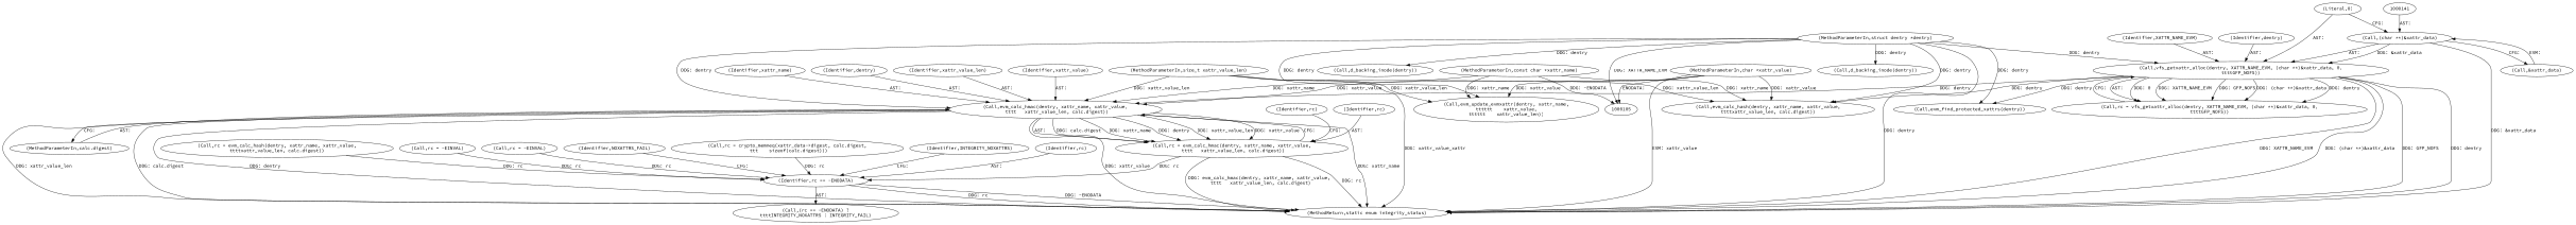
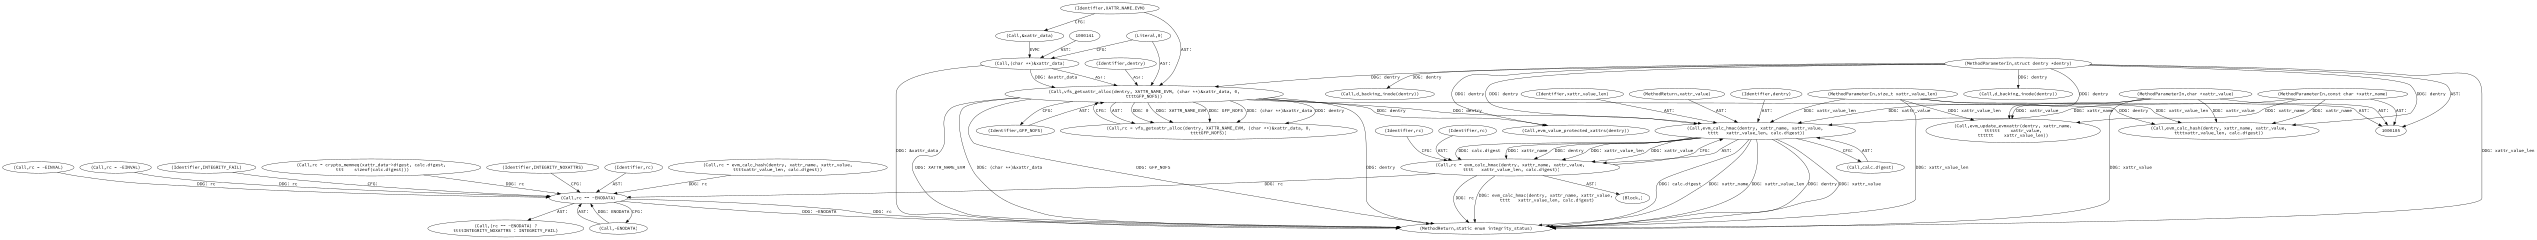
  digraph {
    fontname="Source Code Pro"
    node [fontname="Source Code Pro"]
    edge [fontname="Source Code Pro"]
    n1 [label="(Call,evm_calc_hmac(dentry, xattr_name, xattr_value,\n \t\t\t\t   xattr_value_len, calc.digest))"]
    n2 [label="(Call,rc = evm_calc_hmac(dentry, xattr_name, xattr_value,\n \t\t\t\t   xattr_value_len, calc.digest))"]
-   n3 [label="(MethodParameterIn,calc.digest)"]
+   n3 [label="(Call,calc.digest)"]
    n4 [label="(MethodReturn,static enum integrity_status)"]
-   n5 [label="(Identifier,rc == -ENODATA)"]
+   n5 [label="(Call,rc == -ENODATA)"]
+   n6 [label="(Block,)"]
    n7 [label="(Call,vfs_getxattr_alloc(dentry, XATTR_NAME_EVM, (char **)&xattr_data, 0,\n\t\t\t\tGFP_NOFS))"]
    n8 [label="(Call,rc = vfs_getxattr_alloc(dentry, XATTR_NAME_EVM, (char **)&xattr_data, 0,\n\t\t\t\tGFP_NOFS))"]
-   n9 [label="(Call,evm_find_protected_xattrs(dentry))"]
+   n9 [label="(Call,evm_value_protected_xattrs(dentry))"]
    n10 [label="(Call,evm_calc_hash(dentry, xattr_name, xattr_value,\n\t\t\t\txattr_value_len, calc.digest))"]
+   n11 [label="(Identifier,GFP_NOFS)"]
    n12 [label="(MethodParameterIn,struct dentry *dentry)"]
    n13 [label="(Call,d_backing_inode(dentry))"]
    n14 [label="(Call,evm_update_evmxattr(dentry, xattr_name,\n\t\t\t\t\t\t    xattr_value,\n\t\t\t\t\t\t    xattr_value_len))"]
    n15 [label="(Call,d_backing_inode(dentry))"]
    1000105
    n17 [label="(Call,(char **)&xattr_data)"]
    n18 [label="(Call,&xattr_data)"]
    n19 [label="(MethodParameterIn,const char *xattr_name)"]
    n20 [label="(MethodParameterIn,char *xattr_value)"]
    n21 [label="(MethodParameterIn,size_t xattr_value_len)"]
+   n22 [label="(Call,-ENODATA)"]
    n23 [label="(Call,(rc == -ENODATA) ?\n\t\t\t\tINTEGRITY_NOXATTRS : INTEGRITY_FAIL)"]
    n24 [label="(Identifier,XATTR_NAME_EVM)"]
-   n25 [label="(Identifier,NOXATTRS_FAIL)"]
+   n25 [label="(Identifier,INTEGRITY_FAIL)"]
    n26 [label="(Call,rc = crypto_memneq(xattr_data->digest, calc.digest,\n \t\t\t    sizeof(calc.digest)))"]
    n27 [label="(Identifier,xattr_value_len)"]
-   n28 [label="(Identifier,xattr_value)"]
+   n28 [label="(MethodReturn,xattr_value)"]
    n29 [label="(Identifier,rc)"]
    n30 [label="(Identifier,dentry)"]
-   n31 [label="(Identifier,xattr_name)"]
    n32 [label="(Identifier,rc)"]
    n33 [label="(Identifier,INTEGRITY_NOXATTRS)"]
    n34 [label="(Identifier,rc)"]
    n35 [label="(Identifier,dentry)"]
    n36 [label="(Call,rc = evm_calc_hash(dentry, xattr_name, xattr_value,\n\t\t\t\txattr_value_len, calc.digest))"]
    n37 [label="(Call,rc = -EINVAL)"]
    n38 [label="(Call,rc = -EINVAL)"]
    n39 [label="(Literal,0)"]
    1000141
    n1 -> n2 [label="AST: "]
    n1 -> n2 [label="DDG: calc.digest"]
    n1 -> n2 [label="DDG: xattr_name"]
    n1 -> n2 [label="DDG: dentry"]
    n1 -> n2 [label="DDG: xattr_value_len"]
    n1 -> n2 [label="DDG: xattr_value"]
    n1 -> n3 [label="CFG: "]
    n1 -> n4 [label="DDG: calc.digest"]
    n1 -> n4 [label="DDG: xattr_name"]
    n1 -> n4 [label="DDG: xattr_value_len"]
    n1 -> n4 [label="DDG: dentry"]
    n1 -> n4 [label="DDG: xattr_value"]
    n2 -> n1 [label="CFG: "]
    n2 -> n4 [label="DDG: evm_calc_hmac(dentry, xattr_name, xattr_value,\n \t\t\t\t   xattr_value_len, calc.digest)"]
    n2 -> n4 [label="DDG: rc"]
    n2 -> n5 [label="DDG: rc"]
+   n2 -> n6 [label="AST: "]
    n3 -> n1 [label="AST: "]
    n5 -> n4 [label="DDG: -ENODATA"]
    n5 -> n4 [label="DDG: rc"]
+   n5 -> n22 [label="CFG: "]
    n5 -> n23 [label="AST: "]
    n7 -> n1 [label="DDG: dentry"]
    n7 -> n4 [label="DDG: XATTR_NAME_EVM"]
    n7 -> n4 [label="DDG: (char **)&xattr_data"]
    n7 -> n4 [label="DDG: GFP_NOFS"]
    n7 -> n4 [label="DDG: dentry"]
    n7 -> n8 [label="AST: "]
    n7 -> n8 [label="DDG: 0"]
    n7 -> n8 [label="DDG: XATTR_NAME_EVM"]
    n7 -> n8 [label="DDG: GFP_NOFS"]
    n7 -> n8 [label="DDG: (char **)&xattr_data"]
    n7 -> n8 [label="DDG: dentry"]
    n7 -> n9 [label="DDG: dentry"]
    n7 -> n10 [label="DDG: dentry"]
+   n7 -> n11 [label="CFG: "]
    n8 -> n7 [label="CFG: "]
+   n11 -> n7 [label="AST: "]
    n12 -> n1 [label="DDG: dentry"]
-   n12 -> n4 [label="DDG: dentry"]
+   n12 -> n4 [label="DDG: xattr_value_len"]
    n12 -> n7 [label="DDG: dentry"]
    n12 -> n9 [label="DDG: dentry"]
    n12 -> n10 [label="DDG: dentry"]
    n12 -> n13 [label="DDG: dentry"]
    n12 -> n14 [label="DDG: dentry"]
    n12 -> n15 [label="DDG: dentry"]
-   n12 -> 1000105 [label="DDG: XATTR_NAME_EVM"]
+   n12 -> 1000105 [label="AST: "]
    n17 -> n4 [label="DDG: &xattr_data"]
    n17 -> n7 [label="AST: "]
    n17 -> n7 [label="DDG: &xattr_data"]
-   n17 -> n18 [label="CFG: "]
+   n24 -> n18 [label="CFG: "]
    n18 -> n17 [label="EVM: "]
    n19 -> n1 [label="DDG: xattr_name"]
    n19 -> n10 [label="DDG: xattr_name"]
    n19 -> n14 [label="DDG: xattr_name"]
-   n19 -> 1000105 [label="DDG: -ENODATA"]
+   n19 -> 1000105 [label="AST: "]
    n20 -> n1 [label="DDG: xattr_value"]
-   n20 -> n4 [label="EVM: xattr_value"]
+   n20 -> n4 [label="DDG: xattr_value"]
    n20 -> n10 [label="DDG: xattr_value"]
    n20 -> n14 [label="DDG: xattr_value"]
-   n20 -> 1000105 [label="ENODATA: "]
+   n20 -> 1000105 [label="AST: "]
    n21 -> n1 [label="DDG: xattr_value_len"]
-   n21 -> n4 [label="DDG: xattr_value_xattr"]
+   n21 -> n4 [label="DDG: xattr_value_len"]
    n21 -> n10 [label="DDG: xattr_value_len"]
    n21 -> n14 [label="DDG: xattr_value_len"]
+   n21 -> 1000105 [label="AST: "]
+   n22 -> n5 [label="AST: "]
+   n22 -> n5 [label="DDG: ENODATA"]
    n24 -> n7 [label="AST: "]
    n25 -> n5 [label="CFG: "]
    n26 -> n5 [label="DDG: rc"]
    n27 -> n1 [label="AST: "]
    n28 -> n1 [label="AST: "]
    n29 -> n2 [label="CFG: "]
    n30 -> n7 [label="AST: "]
-   n31 -> n1 [label="AST: "]
    n32 -> n2 [label="AST: "]
    n33 -> n5 [label="CFG: "]
    n34 -> n5 [label="AST: "]
    n35 -> n1 [label="AST: "]
    n36 -> n5 [label="DDG: rc"]
    n37 -> n5 [label="DDG: rc"]
    n38 -> n5 [label="DDG: rc"]
    n39 -> n7 [label="AST: "]
    n39 -> n17 [label="CFG: "]
    1000141 -> n17 [label="AST: "]
  }
